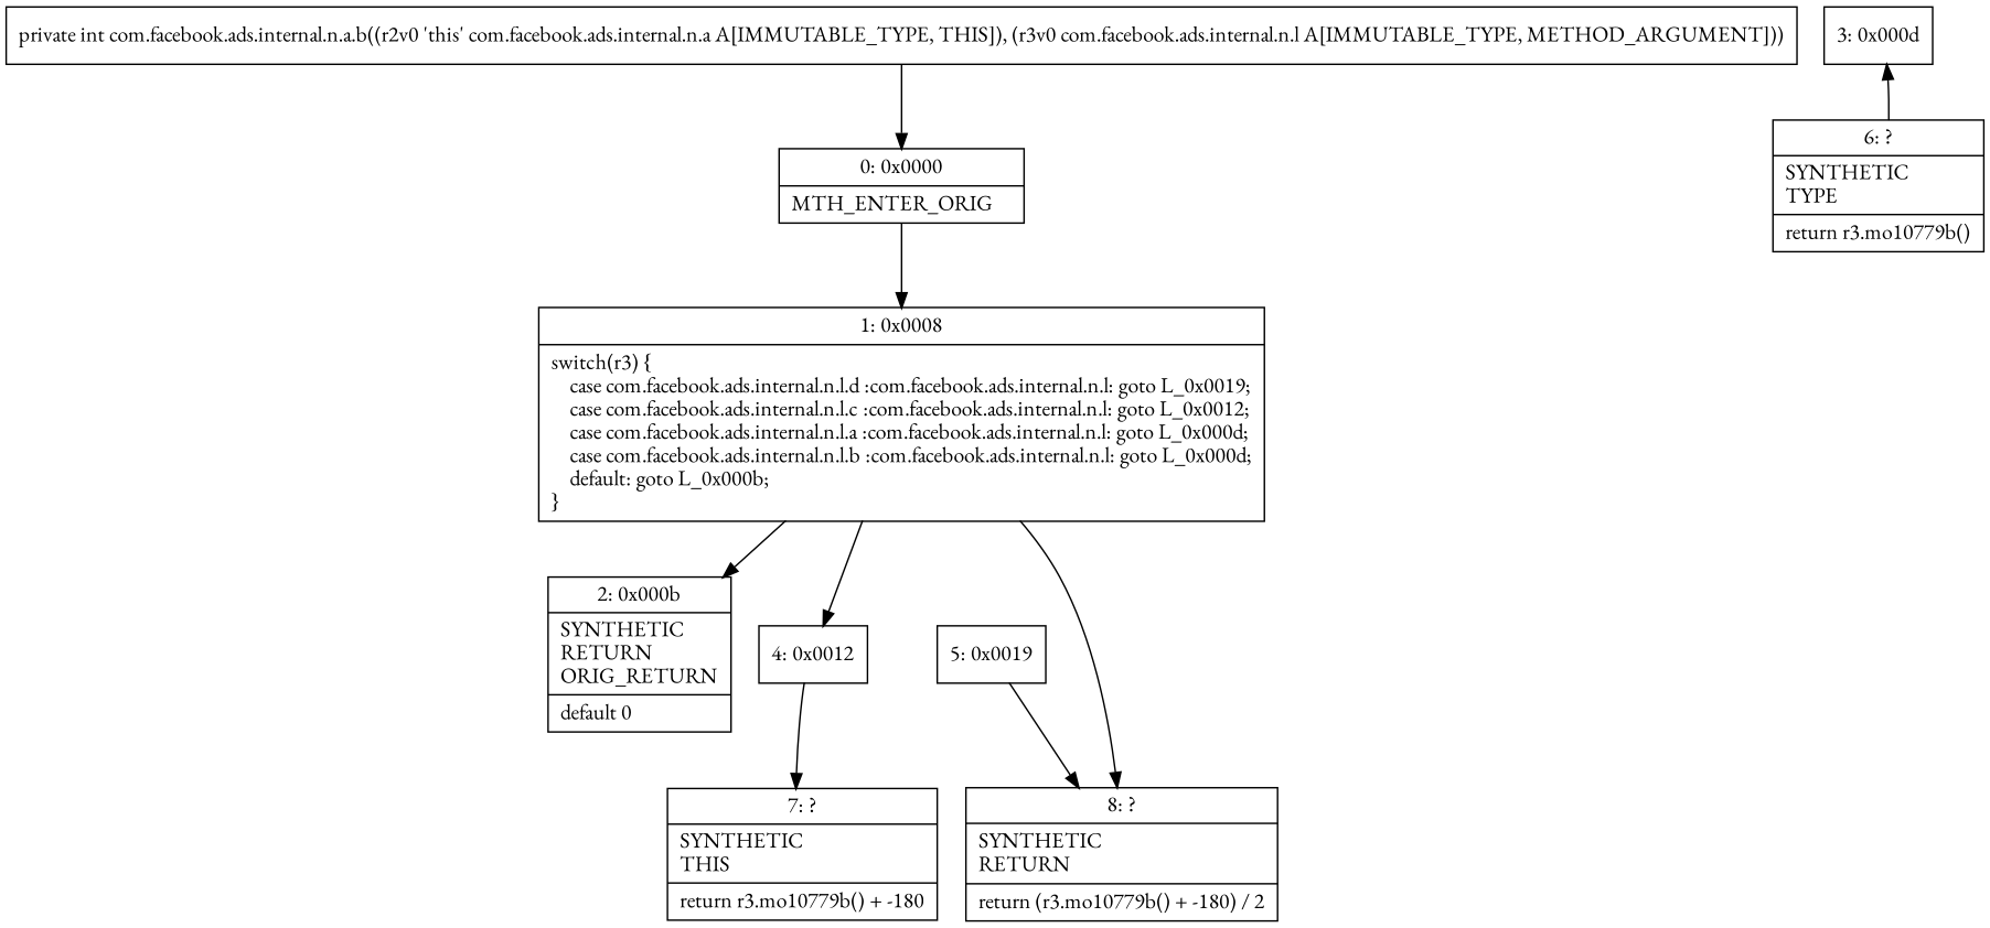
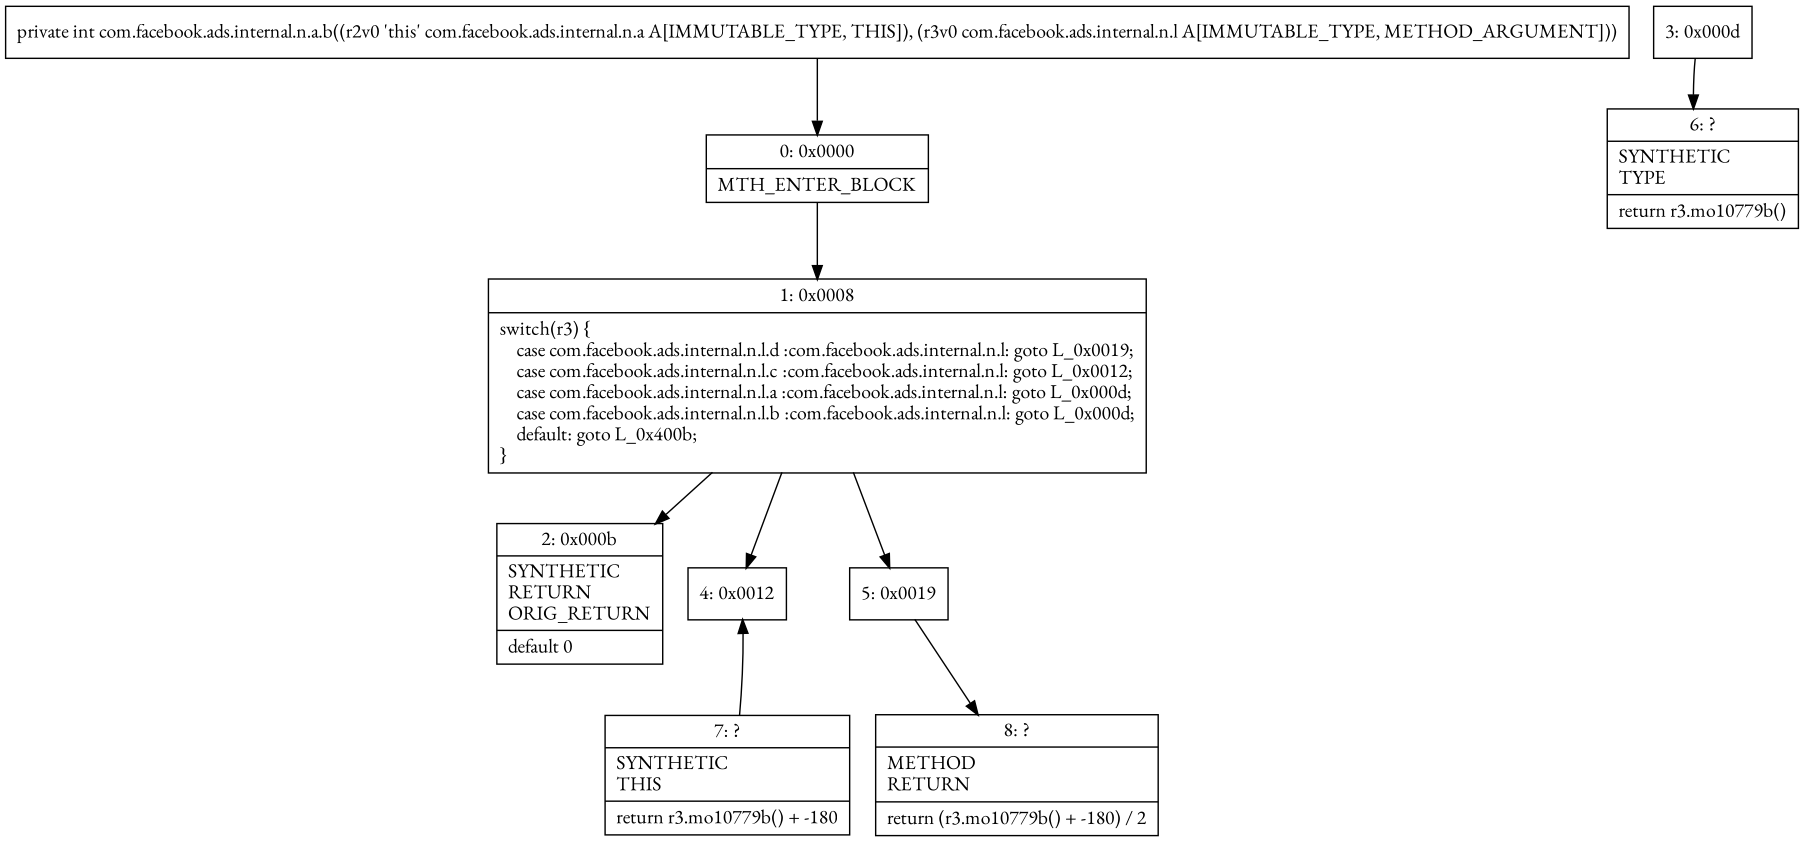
  digraph {
    fontname="EB Garamond"
    node [fontname="EB Garamond" shape=record]
    edge [fontname="EB Garamond"]
-   n1 [label="{0\:\ 0x0000|MTH_ENTER_ORIG\l}"]
-   n2 [label="{1\:\ 0x0008|switch(r3) \{\l    case com.facebook.ads.internal.n.l.d :com.facebook.ads.internal.n.l: goto L_0x0019;\l    case com.facebook.ads.internal.n.l.c :com.facebook.ads.internal.n.l: goto L_0x0012;\l    case com.facebook.ads.internal.n.l.a :com.facebook.ads.internal.n.l: goto L_0x000d;\l    case com.facebook.ads.internal.n.l.b :com.facebook.ads.internal.n.l: goto L_0x000d;\l    default: goto L_0x000b;\l\}\l}"]
+   n1 [label="{0\:\ 0x0000|MTH_ENTER_BLOCK\l}"]
+   n2 [label="{1\:\ 0x0008|switch(r3) \{\l    case com.facebook.ads.internal.n.l.d :com.facebook.ads.internal.n.l: goto L_0x0019;\l    case com.facebook.ads.internal.n.l.c :com.facebook.ads.internal.n.l: goto L_0x0012;\l    case com.facebook.ads.internal.n.l.a :com.facebook.ads.internal.n.l: goto L_0x000d;\l    case com.facebook.ads.internal.n.l.b :com.facebook.ads.internal.n.l: goto L_0x000d;\l    default: goto L_0x400b;\l\}\l}"]
    n3 [label="{2\:\ 0x000b|SYNTHETIC\lRETURN\lORIG_RETURN\l|default 0\l}"]
    n4 [label="{4\:\ 0x0012}"]
    n5 [label="{5\:\ 0x0019}"]
    n6 [label="{3\:\ 0x000d}"]
    n7 [label="{6\:\ ?|SYNTHETIC\lTYPE\l|return r3.mo10779b()\l}"]
    n8 [label="{7\:\ ?|SYNTHETIC\lTHIS\l|return r3.mo10779b() + \-180\l}"]
-   n9 [label="{8\:\ ?|SYNTHETIC\lRETURN\l|return (r3.mo10779b() + \-180) \/ 2\l}"]
+   n9 [label="{8\:\ ?|METHOD\lRETURN\l|return (r3.mo10779b() + \-180) \/ 2\l}"]
    n10 [label="{private int com.facebook.ads.internal.n.a.b((r2v0 'this' com.facebook.ads.internal.n.a A[IMMUTABLE_TYPE, THIS]), (r3v0 com.facebook.ads.internal.n.l A[IMMUTABLE_TYPE, METHOD_ARGUMENT])) }"]
    n1 -> n2
    n2 -> n3
    n2 -> n4
-   n2 -> n9
-   n4 -> n8
+   n2 -> n5
+   n8 -> n4
    n5 -> n9
-   n7 -> n6
+   n6 -> n7
    n10 -> n1
  }
